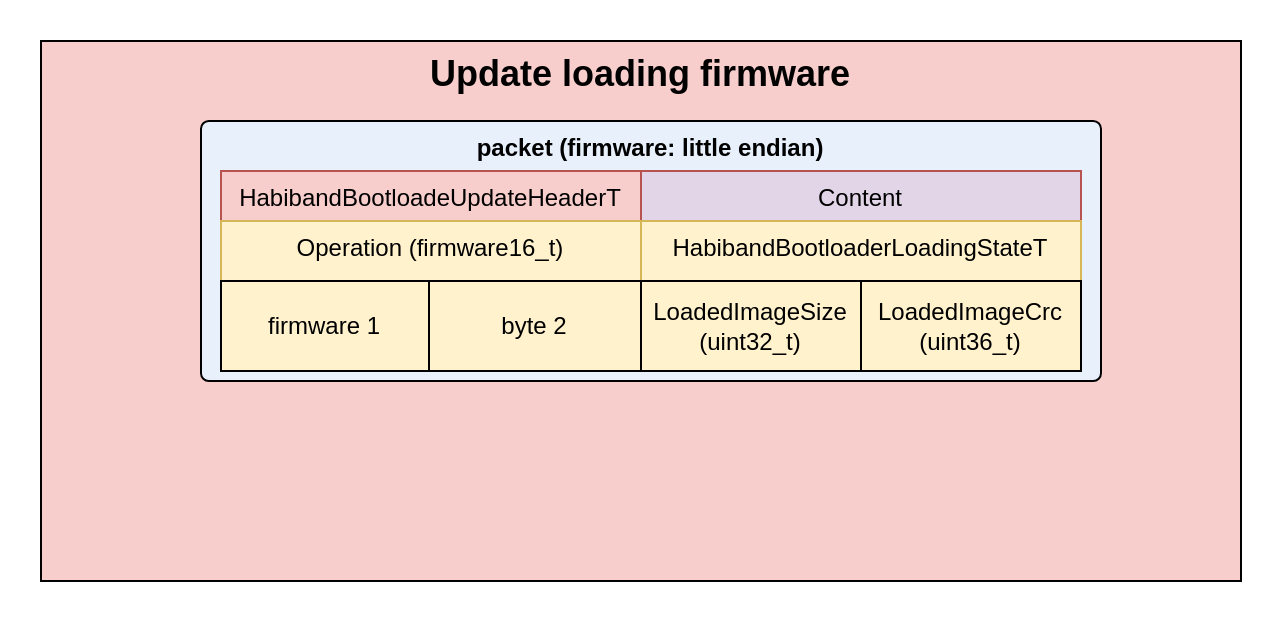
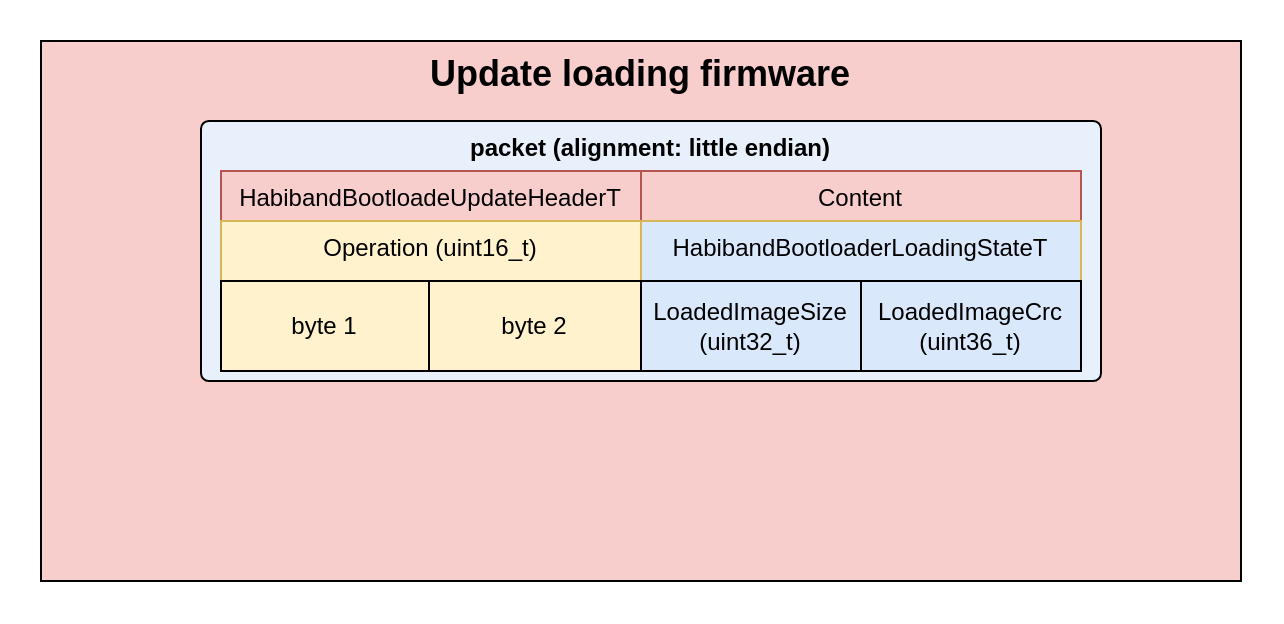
  <mxCell id="0" />
  <mxCell id="1" parent="0" />
  <mxCell id="2" value="Update loading firmware" style="rounded=0;whiteSpace=wrap;html=1;fontSize=18;align=center;verticalAlign=top;fontStyle=1;fillColor=#f8cecc;" parent="1" vertex="1"><mxGeometry width="600" height="270" as="geometry" x="20" y="20" /></mxCell>
- <mxCell id="3" value="&lt;span style=&quot;font-weight: 700&quot;&gt;packet (firmware: little endian)&lt;/span&gt;" style="rounded=1;whiteSpace=wrap;html=1;fillColor=#E8F0FC;fontSize=12;align=center;verticalAlign=top;arcSize=3;" parent="1" vertex="1"><mxGeometry x="100" y="60" width="450" height="130" as="geometry" /></mxCell>
+ <mxCell id="3" value="&lt;span style=&quot;font-weight: 700&quot;&gt;packet (alignment: little endian)&lt;/span&gt;" style="rounded=1;whiteSpace=wrap;html=1;fillColor=#E8F0FC;fontSize=12;align=center;verticalAlign=top;arcSize=3;" parent="1" vertex="1"><mxGeometry x="100" y="60" width="450" height="130" as="geometry" /></mxCell>
  <mxCell id="4" value="HabibandBootloadeUpdateHeaderT" style="rounded=0;whiteSpace=wrap;fillColor=#f8cecc;fontSize=12;align=center;strokeColor=#b85450;verticalAlign=top;" parent="1" vertex="1"><mxGeometry x="110" y="85" width="210" height="95" as="geometry" /></mxCell>
- <mxCell id="5" value="Operation (firmware16_t)" style="rounded=0;whiteSpace=wrap;fillColor=#fff2cc;fontSize=12;align=center;strokeColor=#d6b656;verticalAlign=top;" parent="1" vertex="1"><mxGeometry x="110" y="110" width="210" height="75" as="geometry" /></mxCell>
+ <mxCell id="5" value="Operation (uint16_t)" style="rounded=0;whiteSpace=wrap;fillColor=#fff2cc;fontSize=12;align=center;strokeColor=#d6b656;verticalAlign=top;" parent="1" vertex="1"><mxGeometry x="110" y="110" width="210" height="75" as="geometry" /></mxCell>
  <mxCell id="6" value="" style="shape=table;html=1;whiteSpace=wrap;startSize=0;container=1;collapsible=0;childLayout=tableLayout;fontSize=12;align=left;fillColor=none;" parent="1" vertex="1"><mxGeometry x="110" y="140" width="210" height="45" as="geometry" /></mxCell>
  <mxCell id="7" value="" style="shape=partialRectangle;html=1;whiteSpace=wrap;collapsible=0;dropTarget=0;pointerEvents=0;fillColor=none;top=0;left=0;bottom=0;right=0;points=[[0,0.5],[1,0.5]];portConstraint=eastwest;" parent="6" vertex="1"><mxGeometry width="210" height="45" as="geometry" /></mxCell>
- <mxCell id="8" value="firmware 1" style="shape=partialRectangle;html=1;whiteSpace=wrap;connectable=0;fillColor=none;top=0;left=0;bottom=0;right=0;overflow=hidden;" parent="7" vertex="1"><mxGeometry width="104" height="45" as="geometry" /></mxCell>
+ <mxCell id="8" value="byte 1" style="shape=partialRectangle;html=1;whiteSpace=wrap;connectable=0;fillColor=none;top=0;left=0;bottom=0;right=0;overflow=hidden;" parent="7" vertex="1"><mxGeometry width="104" height="45" as="geometry" /></mxCell>
  <mxCell id="9" value="byte 2" style="shape=partialRectangle;html=1;whiteSpace=wrap;connectable=0;fillColor=none;top=0;left=0;bottom=0;right=0;overflow=hidden;" parent="7" vertex="1"><mxGeometry x="104" width="106" height="45" as="geometry" /></mxCell>
- <mxCell id="10" value="Content" style="rounded=0;whiteSpace=wrap;fillColor=#e1d5e7;fontSize=12;align=center;strokeColor=#b85450;verticalAlign=top;" vertex="1" parent="1"><mxGeometry x="320" y="85" width="220" height="95" as="geometry" /></mxCell>
- <mxCell id="11" value="HabibandBootloaderLoadingStateT" style="rounded=0;whiteSpace=wrap;fillColor=#fff2cc;fontSize=12;align=center;strokeColor=#d6b656;verticalAlign=top;" vertex="1" parent="1"><mxGeometry x="320" y="110" width="220" height="75" as="geometry" /></mxCell>
+ <mxCell id="10" value="Content" style="rounded=0;whiteSpace=wrap;fillColor=#f8cecc;fontSize=12;align=center;strokeColor=#b85450;verticalAlign=top;" vertex="1" parent="1"><mxGeometry x="320" y="85" width="220" height="95" as="geometry" /></mxCell>
+ <mxCell id="11" value="HabibandBootloaderLoadingStateT" style="rounded=0;whiteSpace=wrap;fillColor=#dae8fc;fontSize=12;align=center;strokeColor=#d6b656;verticalAlign=top;" vertex="1" parent="1"><mxGeometry x="320" y="110" width="220" height="75" as="geometry" /></mxCell>
  <mxCell id="12" value="LoadedImageSize&#10;(uint32_t)" style="rounded=0;whiteSpace=wrap;fillColor=none;" vertex="1" parent="1"><mxGeometry x="320" y="140" width="110" height="45" as="geometry" /></mxCell>
  <mxCell id="13" value="" style="rounded=0;whiteSpace=wrap;html=1;fillColor=none;" vertex="1" parent="1"><mxGeometry x="430" y="140" width="110" height="45" as="geometry" /></mxCell>
  <mxCell id="14" value="LoadedImageCrc&#10;(uint36_t)" style="rounded=0;whiteSpace=wrap;fillColor=none;" vertex="1" parent="1"><mxGeometry x="430" y="140" width="110" height="45" as="geometry" /></mxCell>
